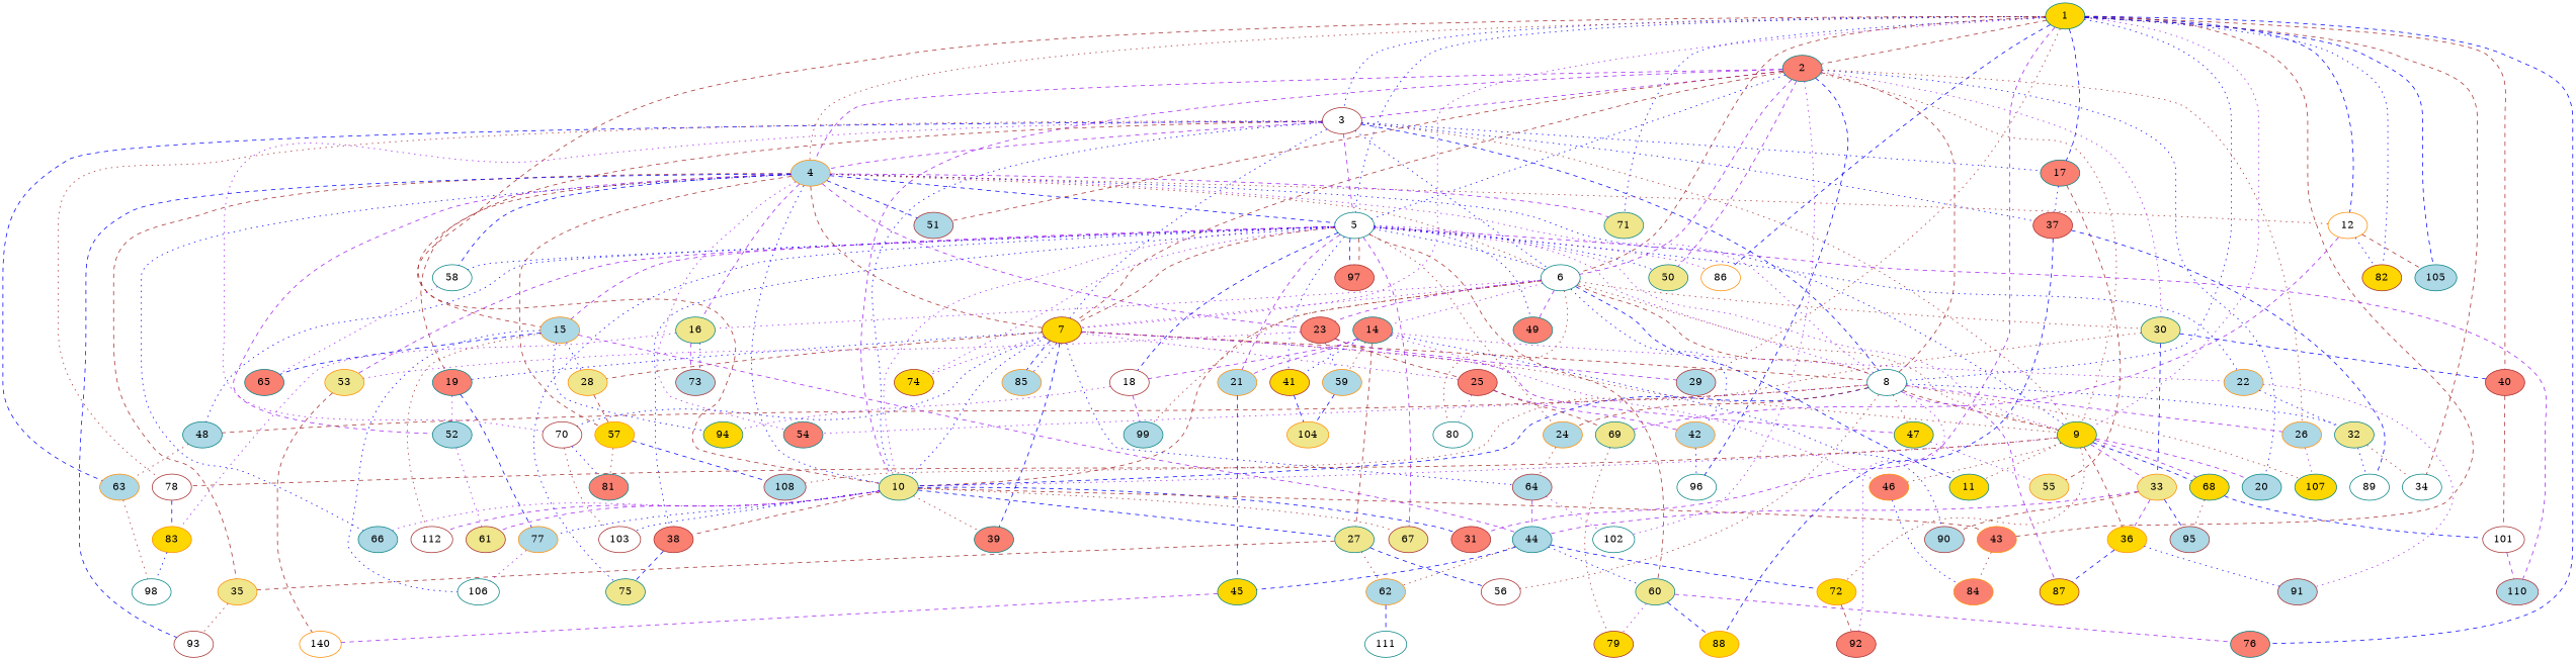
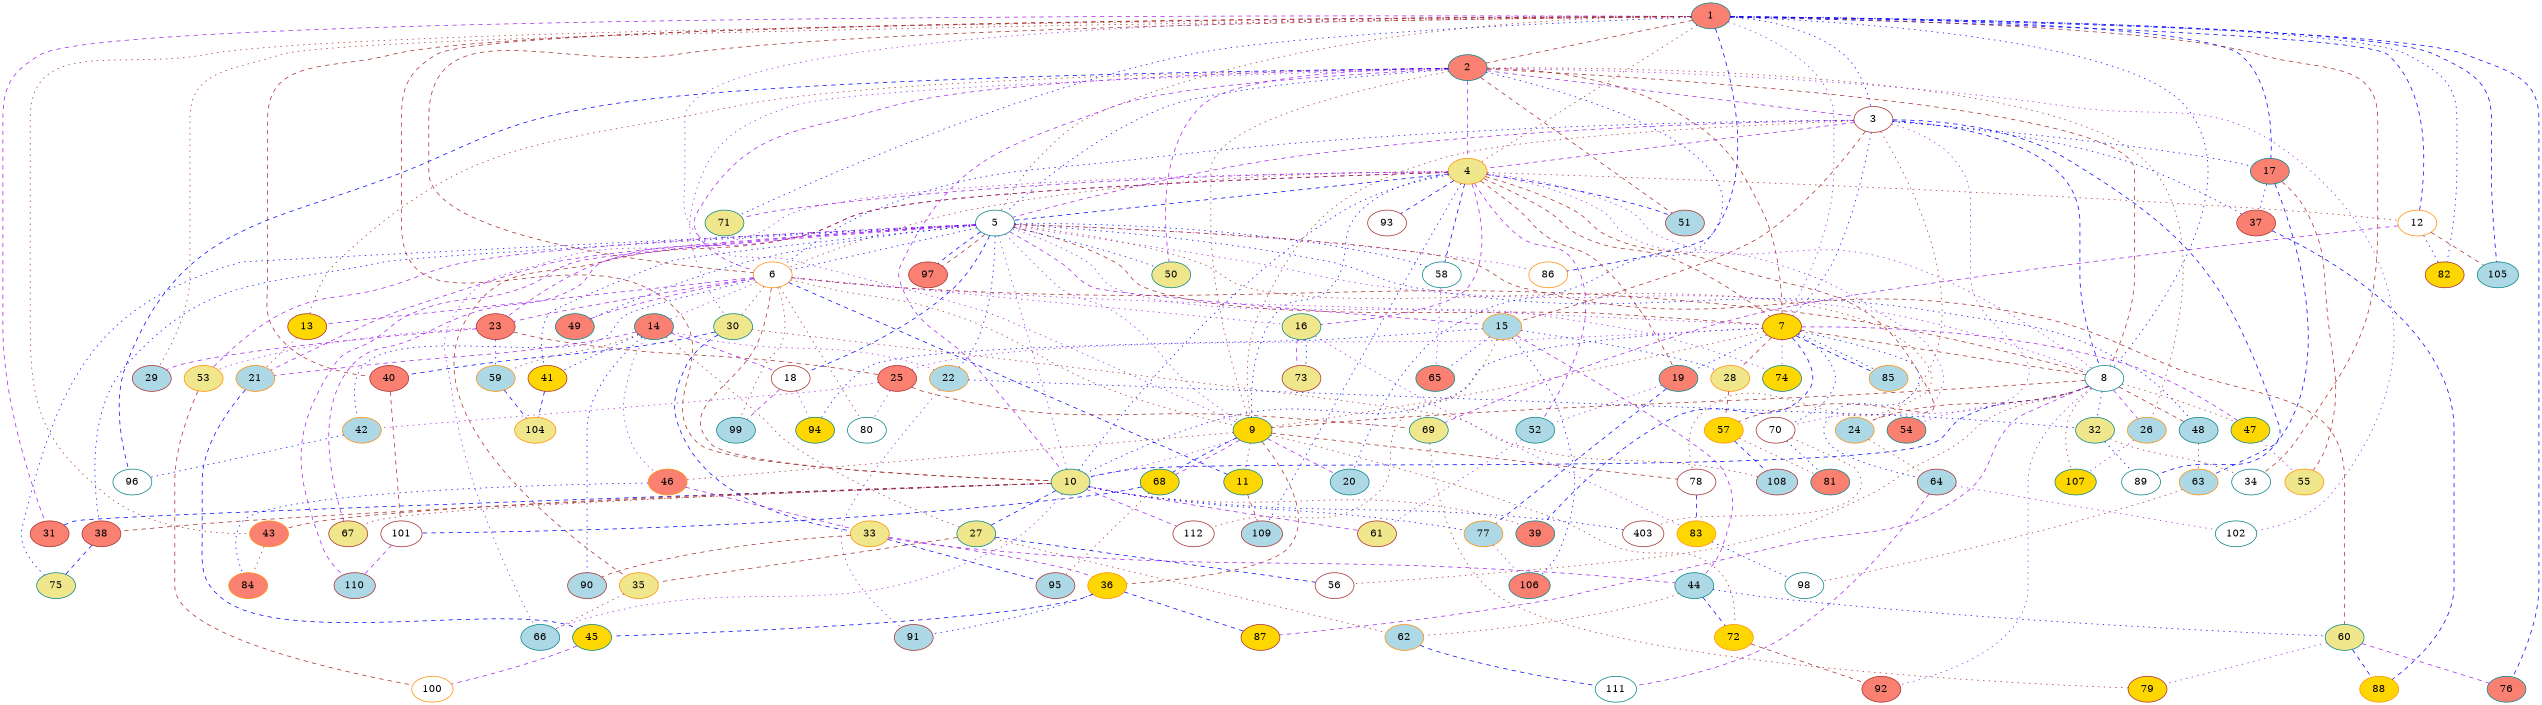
  graph {
    node [color=teal fillcolor=lightblue style=filled]
    edge [color=blue style=dotted]
-   1 [fillcolor=gold]
+   1 [fillcolor=salmon]
    2 [fillcolor=salmon]
    3 [color=brown fillcolor=white]
-   4 [color=darkorange]
+   4 [color=darkorange fillcolor=khaki]
    5 [fillcolor=white]
-   6 [fillcolor=white]
+   6 [color=darkorange fillcolor=white]
    7 [color=brown fillcolor=gold]
    8 [fillcolor=white]
    9 [fillcolor=gold]
    10 [fillcolor=khaki]
    12 [color=darkorange fillcolor=white]
    17 [fillcolor=salmon]
    29 [color=brown]
    31 [color=brown fillcolor=salmon]
    34 [fillcolor=white]
    40 [color=brown fillcolor=salmon]
    43 [color=darkorange fillcolor=salmon]
    71 [fillcolor=khaki]
    76 [fillcolor=salmon]
    82 [color=brown fillcolor=gold]
    86 [color=darkorange fillcolor=white]
    105
+   13 [color=brown fillcolor=gold]
    20
    26 [color=darkorange]
    30 [fillcolor=khaki]
    50 [fillcolor=khaki]
    51 [color=brown]
    96 [fillcolor=white]
    102 [fillcolor=white]
    15 [color=darkorange]
    37 [color=brown fillcolor=salmon]
    63 [color=darkorange]
    70 [color=brown fillcolor=white]
    78 [color=brown fillcolor=white]
    16 [fillcolor=khaki]
    19 [fillcolor=salmon]
    23 [color=brown fillcolor=salmon]
    35 [color=darkorange fillcolor=khaki]
    52
    54 [fillcolor=salmon]
    57 [color=darkorange fillcolor=gold]
    58 [fillcolor=white]
    66
    93 [color=brown fillcolor=white]
+   109 [color=brown]
    18 [color=brown fillcolor=white]
    22 [color=darkorange]
    24 [color=darkorange]
    38 [color=brown fillcolor=salmon]
    41 [color=brown fillcolor=gold]
    48
    49 [fillcolor=salmon]
    53 [color=darkorange fillcolor=khaki]
    60 [fillcolor=khaki]
    67 [color=brown fillcolor=khaki]
-   74 [color=brown fillcolor=gold]
+   74 [fillcolor=gold]
    75 [fillcolor=khaki]
    97 [color=brown fillcolor=salmon]
    110 [color=brown]
    21 [color=darkorange]
    14 [fillcolor=salmon]
    11 [fillcolor=gold]
    42 [color=darkorange]
    80 [fillcolor=white]
    99
    25 [color=brown fillcolor=salmon]
    28 [color=darkorange fillcolor=khaki]
    39 [fillcolor=salmon]
    47 [fillcolor=gold]
    64 [color=brown]
    85 [color=darkorange]
    32 [fillcolor=khaki]
    56 [color=brown fillcolor=white]
    87 [color=brown fillcolor=gold]
    92 [color=brown fillcolor=salmon]
    107 [fillcolor=gold]
    33 [color=darkorange fillcolor=khaki]
    36 [color=darkorange fillcolor=gold]
    46 [color=darkorange fillcolor=salmon]
    68 [fillcolor=gold]
    72 [color=darkorange fillcolor=gold]
    27 [fillcolor=khaki]
    61 [color=brown fillcolor=khaki]
    77 [color=darkorange]
-   103 [color=brown fillcolor=white]
+   103 [color=brown fillcolor=white label=403]
    112 [color=brown fillcolor=white]
    69 [fillcolor=khaki]
    55 [color=darkorange fillcolor=khaki]
    101 [color=brown fillcolor=white]
    84 [color=darkorange fillcolor=salmon]
    108 [color=brown]
    44
    65 [fillcolor=salmon]
    94 [fillcolor=gold]
-   106 [fillcolor=white]
+   106 [fillcolor=salmon]
    88 [color=darkorange fillcolor=gold]
    89 [fillcolor=white]
    98 [fillcolor=white]
    81 [fillcolor=salmon]
    83 [color=darkorange fillcolor=gold]
-   73 [color=brown]
+   73 [color=brown fillcolor=khaki]
    59 [color=darkorange]
    90 [color=brown]
    91 [color=brown]
    104 [color=darkorange fillcolor=khaki]
-   100 [color=darkorange fillcolor=white label=140]
+   100 [color=darkorange fillcolor=white]
    79 [color=brown fillcolor=gold]
    111 [fillcolor=white]
    95 [color=brown]
    62 [color=darkorange]
    45 [fillcolor=gold]
    1 -- 2 [color=brown style=dashed]
    1 -- 3
    1 -- 4 [color=brown]
-   1 -- 5
+   1 -- 5 [color=brown]
    1 -- 6 [color=brown style=dashed]
    1 -- 7 [color=purple]
    1 -- 8
    1 -- 9 [color=purple]
    1 -- 10 [color=brown style=dashed]
    1 -- 12 [style=dashed]
    1 -- 17 [style=dashed]
    1 -- 29 [color=brown]
    1 -- 31 [color=purple style=dashed]
    1 -- 34 [color=brown style=dashed]
    1 -- 40 [color=brown style=dashed]
-   1 -- 43 [color=brown style=dashed]
+   1 -- 43 [color=brown]
    1 -- 71
    1 -- 76 [style=dashed]
    1 -- 82
    1 -- 86 [style=dashed]
    1 -- 105 [style=dashed]
    2 -- 3 [color=purple style=dashed]
    2 -- 4 [color=purple style=dashed]
    2 -- 5
    2 -- 6 [color=purple style=dashed]
    2 -- 7 [color=brown style=dashed]
    2 -- 8 [color=brown style=dashed]
    2 -- 9 [color=brown]
    2 -- 10 [color=purple style=dashed]
+   2 -- 13 [color=brown]
    2 -- 20
    2 -- 26 [color=brown]
    2 -- 30 [color=purple]
    2 -- 50 [color=purple style=dashed]
    2 -- 51 [color=brown style=dashed]
    2 -- 96 [style=dashed]
    2 -- 102 [color=purple]
    3 -- 4 [color=purple style=dashed]
    3 -- 5 [color=purple style=dashed]
    3 -- 6
    3 -- 7
    3 -- 8 [style=dashed]
    3 -- 9 [color=brown]
-   3 -- 10
    3 -- 17
    3 -- 15 [color=brown style=dashed]
    3 -- 37
    3 -- 63 [style=dashed]
    3 -- 70 [color=purple]
    3 -- 78 [color=brown]
    4 -- 5 [style=dashed]
    4 -- 6 [color=brown]
    4 -- 7 [color=brown style=dashed]
    4 -- 8 [color=purple]
    4 -- 9
    4 -- 10
    4 -- 12 [color=brown]
    4 -- 71 [color=purple style=dashed]
    4 -- 51 [style=dashed]
    4 -- 16 [color=purple style=dashed]
    4 -- 19 [color=brown style=dashed]
    4 -- 23 [color=purple style=dashed]
    4 -- 35 [color=brown style=dashed]
    4 -- 52 [color=purple style=dashed]
    4 -- 54 [color=purple]
    4 -- 57 [color=brown style=dashed]
    4 -- 58 [style=dashed]
-   4 -- 66
+   4 -- 66 [color=purple]
    4 -- 93 [style=dashed]
+   4 -- 109
    5 -- 6
    5 -- 7 [color=brown style=dashed]
    5 -- 8 [color=purple]
    5 -- 9 [color=purple]
    5 -- 10 [color=purple]
    5 -- 86 [color=purple]
    5 -- 50
    5 -- 15 [color=purple style=dashed]
    5 -- 58
    5 -- 18 [style=dashed]
    5 -- 22
    5 -- 24 [color=brown]
    5 -- 38
    5 -- 41
    5 -- 48
    5 -- 49
    5 -- 53 [color=purple style=dashed]
    5 -- 60 [color=brown style=dashed]
    5 -- 67 [color=purple style=dashed]
    5 -- 74 [color=purple]
    5 -- 75
    5 -- 97 [style=dashed]
    5 -- 97 [color=brown style=dashed]
    5 -- 110 [color=purple style=dashed]
    5 -- 21 [color=purple style=dashed]
    6 -- 7 [color=purple]
    6 -- 8 [color=brown style=dashed]
    6 -- 9 [color=brown]
    6 -- 10 [color=brown style=dashed]
+   6 -- 13 [color=purple style=dashed]
    6 -- 30 [color=brown]
    6 -- 16 [color=purple]
    6 -- 23 [color=purple style=dashed]
    6 -- 49 [color=purple style=dashed]
    6 -- 14 [color=purple]
    6 -- 11 [style=dashed]
    6 -- 42
    6 -- 80 [color=brown]
    6 -- 99 [color=brown]
    7 -- 8 [color=brown style=dashed]
    7 -- 9 [color=brown]
    7 -- 10
    7 -- 70
    7 -- 19
    7 -- 74 [color=purple]
    7 -- 25 [color=purple]
    7 -- 28 [color=brown style=dashed]
    7 -- 39 [style=dashed]
    7 -- 47 [color=purple style=dashed]
    7 -- 64
    7 -- 85 [style=dashed]
    7 -- 85
    8 -- 9 [color=brown style=dashed]
    8 -- 10 [style=dashed]
    8 -- 26 [color=purple style=dashed]
    8 -- 54 [color=purple]
    8 -- 24 [color=brown style=dashed]
    8 -- 48 [color=brown style=dashed]
    8 -- 47 [color=brown]
    8 -- 32
    8 -- 56 [color=brown]
    8 -- 87 [color=purple style=dashed]
    8 -- 92 [color=purple]
    8 -- 107 [color=brown]
    9 -- 10 [color=purple]
    9 -- 20 [color=purple style=dashed]
    9 -- 78 [color=brown style=dashed]
    9 -- 11 [color=brown]
-   9 -- 33 [color=purple style=dashed]
+   46 -- 33 [color=purple style=dashed]
    9 -- 36 [color=brown style=dashed]
    9 -- 46 [color=brown]
    9 -- 68 [style=dashed]
    9 -- 68 [color=purple style=dashed]
    9 -- 72 [color=brown]
    10 -- 31 [style=dashed]
    10 -- 43 [color=brown style=dashed]
    10 -- 66 [color=purple]
    10 -- 38 [color=brown style=dashed]
    10 -- 67 [color=brown]
    10 -- 39 [color=brown]
    10 -- 27 [style=dashed]
    10 -- 61 [color=purple style=dashed]
    10 -- 77
    10 -- 103
    10 -- 112 [color=purple style=dashed]
    12 -- 82
    12 -- 105 [color=brown style=dashed]
    12 -- 69 [color=purple style=dashed]
    17 -- 37
    17 -- 55 [color=brown style=dashed]
    40 -- 101 [color=brown style=dashed]
    43 -- 84 [color=brown]
+   13 -- 21 [color=brown]
    26 -- 107 [color=purple]
    30 -- 40 [style=dashed]
    30 -- 33 [style=dashed]
    30 -- 108 [color=brown]
    15 -- 28
    15 -- 112 [color=brown]
    15 -- 44 [color=purple style=dashed]
-   15 -- 65 [style=dashed]
+   15 -- 65
    15 -- 94
    15 -- 106
    37 -- 88 [style=dashed]
-   37 -- 89 [style=dashed]
+   17 -- 89 [style=dashed]
    63 -- 98 [color=brown]
    70 -- 103 [color=brown]
    70 -- 81
    78 -- 83 [style=dashed]
    16 -- 83 [color=purple]
    16 -- 73 [color=purple style=dashed]
    16 -- 73
    19 -- 52 [color=purple]
    19 -- 77 [style=dashed]
    23 -- 29 [color=purple style=dashed]
    23 -- 53 [color=purple]
    23 -- 25 [color=brown style=dashed]
    23 -- 59
-   35 -- 93 [color=brown]
+   35 -- 66 [color=brown]
    52 -- 61 [color=purple]
    57 -- 108 [style=dashed]
    57 -- 81 [color=brown]
    58 -- 65 [color=purple]
    18 -- 99 [color=purple style=dashed]
    18 -- 94 [color=purple]
    22 -- 32
    22 -- 91 [color=purple]
    24 -- 64 [color=brown]
    38 -- 75 [style=dashed]
    41 -- 104 [style=dashed]
    48 -- 63 [color=brown]
    53 -- 100 [color=brown style=dashed]
    60 -- 76 [color=purple style=dashed]
    60 -- 88 [style=dashed]
    60 -- 79 [color=purple]
    21 -- 45 [style=dashed]
    14 -- 18 [color=purple style=dashed]
    14 -- 22 [color=purple]
    14 -- 41
    14 -- 21 [color=purple style=dashed]
    14 -- 46 [color=purple]
-   14 -- 27 [color=brown style=dashed]
+   14 -- 27 [color=brown]
    14 -- 59 [color=brown]
    14 -- 90
+   11 -- 109 [color=brown style=dashed]
    42 -- 96
-   25 -- 42 [color=purple style=dashed]
+   25 -- 42 [color=purple]
    25 -- 80 [color=purple]
    25 -- 69 [color=brown style=dashed]
    28 -- 57 [color=brown style=dashed]
    47 -- 55 [color=purple]
    64 -- 102 [color=purple]
-   64 -- 44 [color=purple style=dashed]
+   64 -- 111 [color=purple style=dashed]
    32 -- 34 [color=brown]
    32 -- 89
    33 -- 36 [color=purple style=dashed]
    33 -- 44 [color=purple style=dashed]
    33 -- 90 [color=brown style=dashed]
    33 -- 95 [style=dashed]
    36 -- 87 [style=dashed]
    36 -- 91
    46 -- 84
    68 -- 101 [style=dashed]
    68 -- 95 [color=brown]
    72 -- 92 [color=brown style=dashed]
    27 -- 35 [color=brown style=dashed]
    27 -- 56 [style=dashed]
    27 -- 62 [color=brown]
    77 -- 106 [color=purple]
    69 -- 79 [color=brown]
    101 -- 110 [color=purple style=dashed]
    44 -- 60
    44 -- 72 [style=dashed]
    44 -- 62 [color=brown]
-   44 -- 45 [style=dashed]
+   36 -- 45 [style=dashed]
    83 -- 98
    59 -- 104 [style=dashed]
    62 -- 111 [style=dashed]
    45 -- 100 [color=purple style=dashed]
  }
